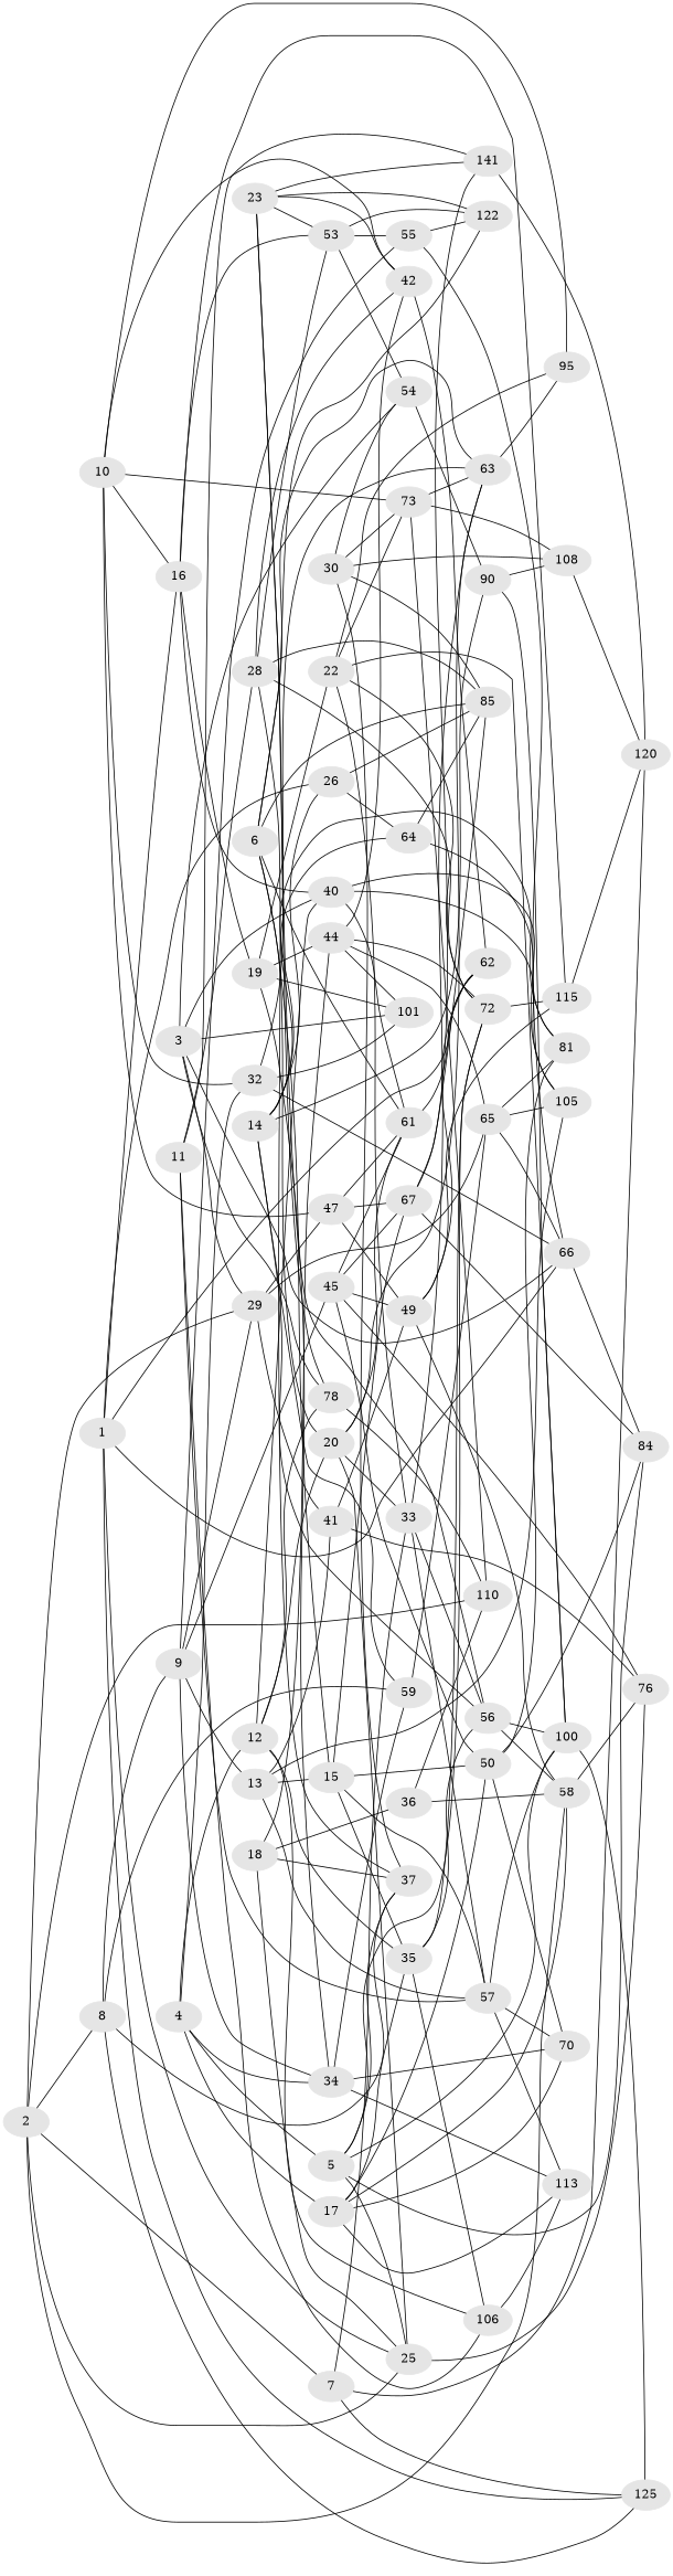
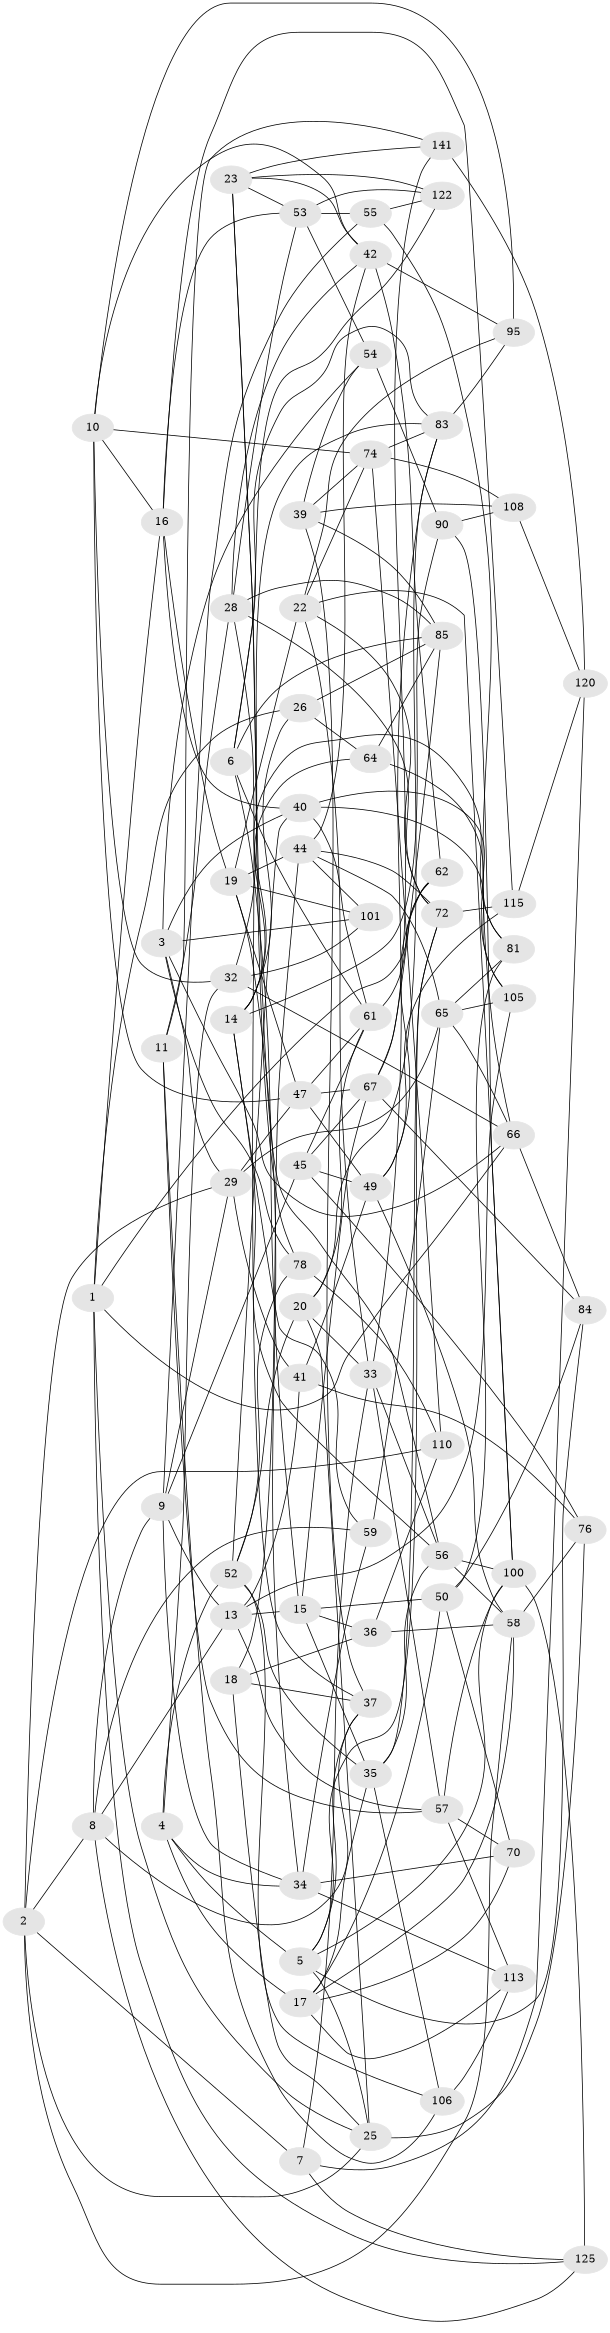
  graph {
    rankdir=LR
    node [color=gray90 style=filled]
    1 [super="+86"]
    16 [super="+102"]
    25 [super="+39"]
    26
    62
    66 [super="+97"]
    125
    40 [super="+73"]
    19 [super="+112"]
    53 [super="+88"]
    115
    76
    85 [super="+87"]
    64
    84
    2 [super="+21"]
    7
    8 [super="+68"]
    29 [super="+94"]
    58 [super="+89"]
    110
    33 [super="+107"]
    120
    37 [super="+124"]
    9 [super="+119"]
    13 [super="+75"]
    59
    47 [super="+91"]
    41
    65 [super="+96"]
    3 [super="+46"]
    54
    78
    101
    61 [super="+109"]
    105
    81
    90
    4 [super="+31"]
    5 [super="+52"]
-   12 [super="+27"]
+   12 [super="+27" label=52]
    17 [super="+114"]
    32 [super="+71"]
    34 [super="+48"]
    72 [super="+77"]
    100 [super="+116"]
    20 [super="+93"]
    106
    35 [super="+60"]
    50 [super="+82"]
    70
    113
-   83 [super="+123" label=63]
+   83 [super="+123"]
    6 [super="+80"]
    15 [super="+43"]
    122
    36
    67 [super="+117"]
    95
    57 [super="+121"]
    56 [super="+79"]
    45 [super="+51"]
    55
    49 [super="+103"]
    10 [super="+44"]
    42 [super="+104"]
-   74 [super="+99" label=73]
+   74 [super="+99"]
    108
    28 [super="+38"]
    11
    n71 [label=141]
    14 [super="+69"]
    n73 [label=44 super="+63"]
    22 [super="+92"]
    18
    23 [super="+118"]
-   30 [super="+98"]
+   30 [super="+98" label=39]
    1 -- 16
    1 -- 25
    1 -- 26
    1 -- 62
    1 -- 66
    1 -- 125
    16 -- 40
    16 -- 19
    16 -- 53
    16 -- 115
    25 -- 76
    26 -- 85
    26 -- 64
    66 -- 84
    40 -- 61
    40 -- 105
    40 -- 81
+   19 -- 47
    19 -- 101
    19 -- 34
    19 -- n73
    19 -- 22
    53 -- 54
    53 -- 122
    53 -- 55
    115 -- 120
    64 -- 85
    64 -- 105
    2 -- 25
    2 -- 7
    2 -- 8
    2 -- 29
    2 -- 58
    2 -- 110
    7 -- 125
    7 -- 33
    7 -- 120
    8 -- 125
    8 -- 37
    8 -- 9
+   8 -- 13
    8 -- 59
    29 -- 47
    29 -- 41
    29 -- 65
    58 -- 76
    33 -- 83
    33 -- 57
    33 -- 56
    9 -- 29
    9 -- 13
    9 -- 34
    9 -- 45
    9 -- 55
    13 -- 41
    13 -- 105
    13 -- 15
    13 -- 57
    59 -- 65
    47 -- 61
    47 -- 67
    47 -- 49
    41 -- 76
    41 -- 49
    65 -- 66
    65 -- 105
    65 -- 81
    3 -- 66
    3 -- 40
    3 -- 29
    3 -- 54
    3 -- 78
    3 -- 101
    54 -- 90
    78 -- 110
    61 -- 62
    90 -- 100
    90 -- 108
    4 -- 5
    4 -- 12
    4 -- 17
    4 -- 32 [weight=2]
    4 -- 34
    5 -- 25
    5 -- 84
    5 -- 37
    5 -- 72
    5 -- 100
    12 -- 40
    12 -- 78
    12 -- 20
    12 -- 106
    12 -- 35
    17 -- 58
    17 -- 35
    17 -- 50
    17 -- 70
    17 -- 113
    32 -- 66
    32 -- 101
    32 -- 83
    34 -- 59
    34 -- 70
    34 -- 113
    72 -- 115
    100 -- 125
    20 -- 25
    20 -- 33
    20 -- 61
    20 -- 83
    106 -- 113
    35 -- 72
    35 -- 106
    35 -- 56
    50 -- 84
    50 -- 81
    50 -- 70
    83 -- 95
    6 -- 85
    6 -- 61
-   6 -- 20
    6 -- 83
    6 -- 15
    6 -- 122
    15 -- 35
    15 -- 50
-   15 -- 57
+   15 -- 36
    15 -- 67
    36 -- 58
    36 -- 110
    67 -- 85
    67 -- 84
    67 -- n71
    57 -- 100
    57 -- 70
    57 -- 113
    56 -- 58
    56 -- 100
    45 -- 76
    45 -- 61
-   45 -- 50
    45 -- 67
    45 -- 49
    55 -- 66
    55 -- 122
    49 -- 62
    49 -- 115
    49 -- 58
    10 -- 16
    10 -- 47
    10 -- 32
    10 -- 95
    10 -- 42
    10 -- 74
    42 -- 62
+   42 -- 95
    74 -- 110
    74 -- 83
    74 -- 108
    108 -- 120
    28 -- 53
    28 -- 85
    28 -- 37
    28 -- 72
    28 -- 42
    11 -- 106
    11 -- 57
    11 -- 28
    11 -- n71
    n71 -- 120
    14 -- 26
    14 -- 64
    14 -- 59
    14 -- 81
    14 -- 90
    14 -- 56
    n73 -- 65
    n73 -- 101
    n73 -- 72
    n73 -- 42
    22 -- 33
    22 -- 72
    22 -- 100
    22 -- 95
    22 -- 74
    18 -- 25
    18 -- 37
    18 -- 36
    18 -- n73
    23 -- 53
    23 -- 78
    23 -- 122
    23 -- 56
    23 -- 42
    23 -- n71
    30 -- 85
    30 -- 37 [weight=2]
    30 -- 54
    30 -- 74
    30 -- 108
  }
